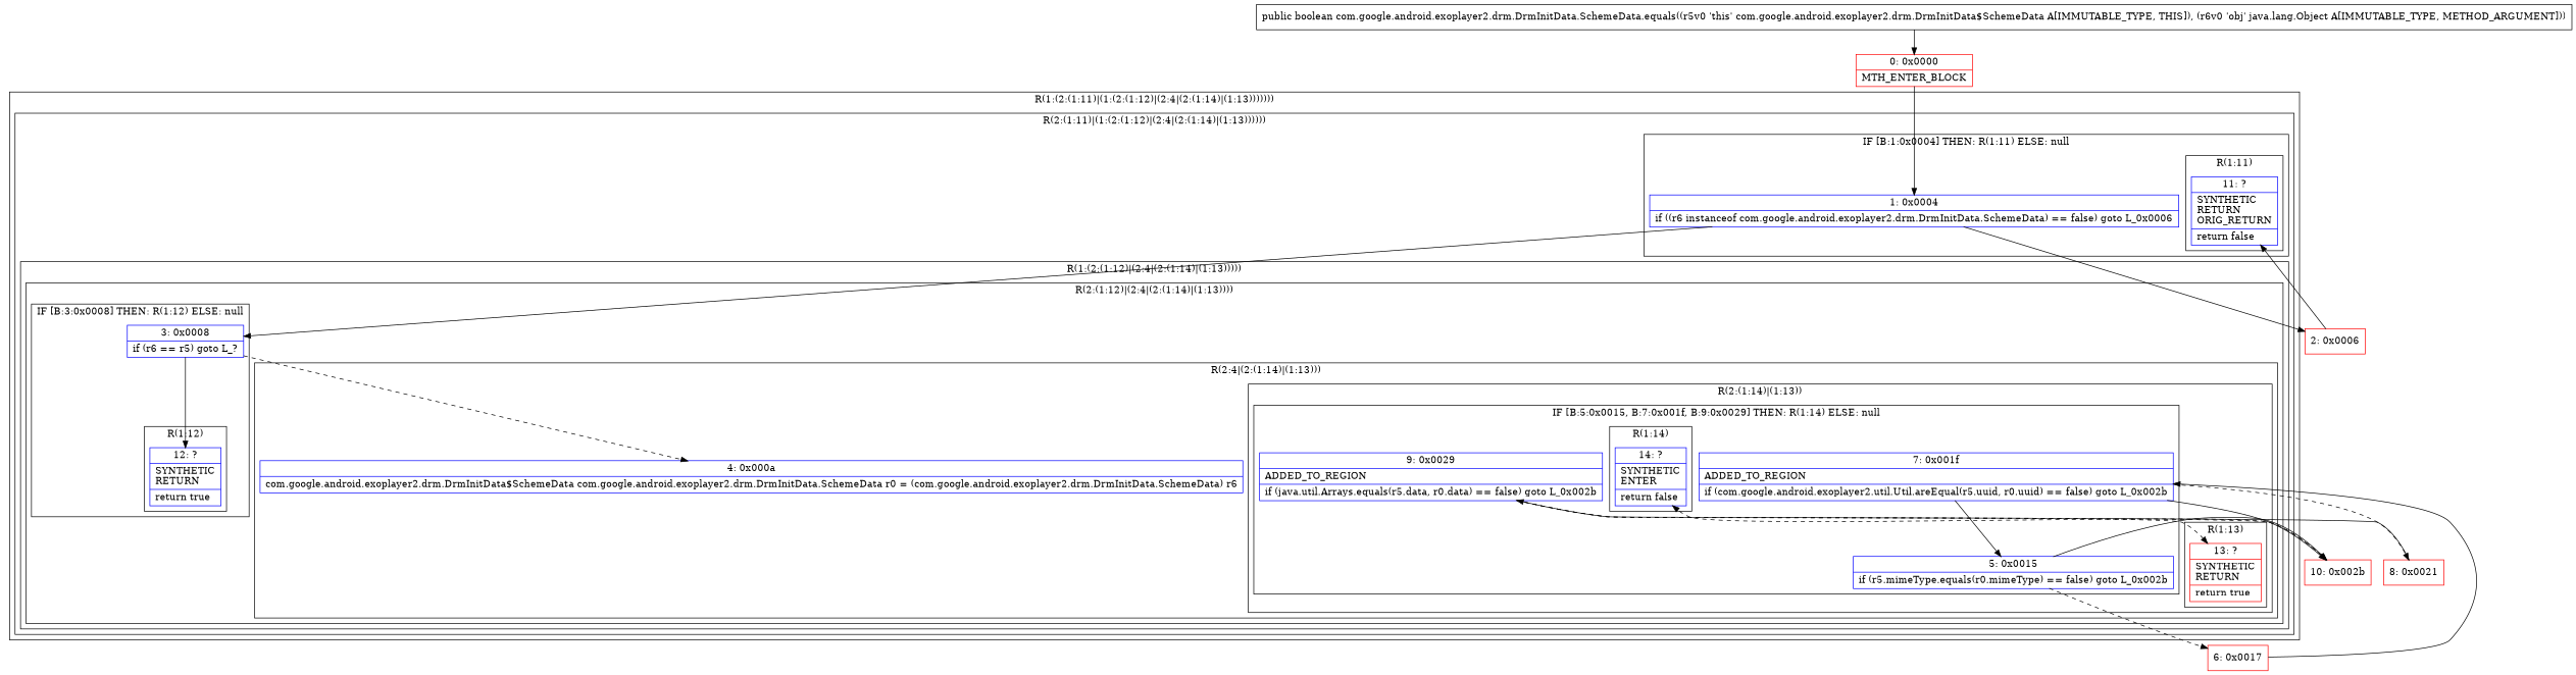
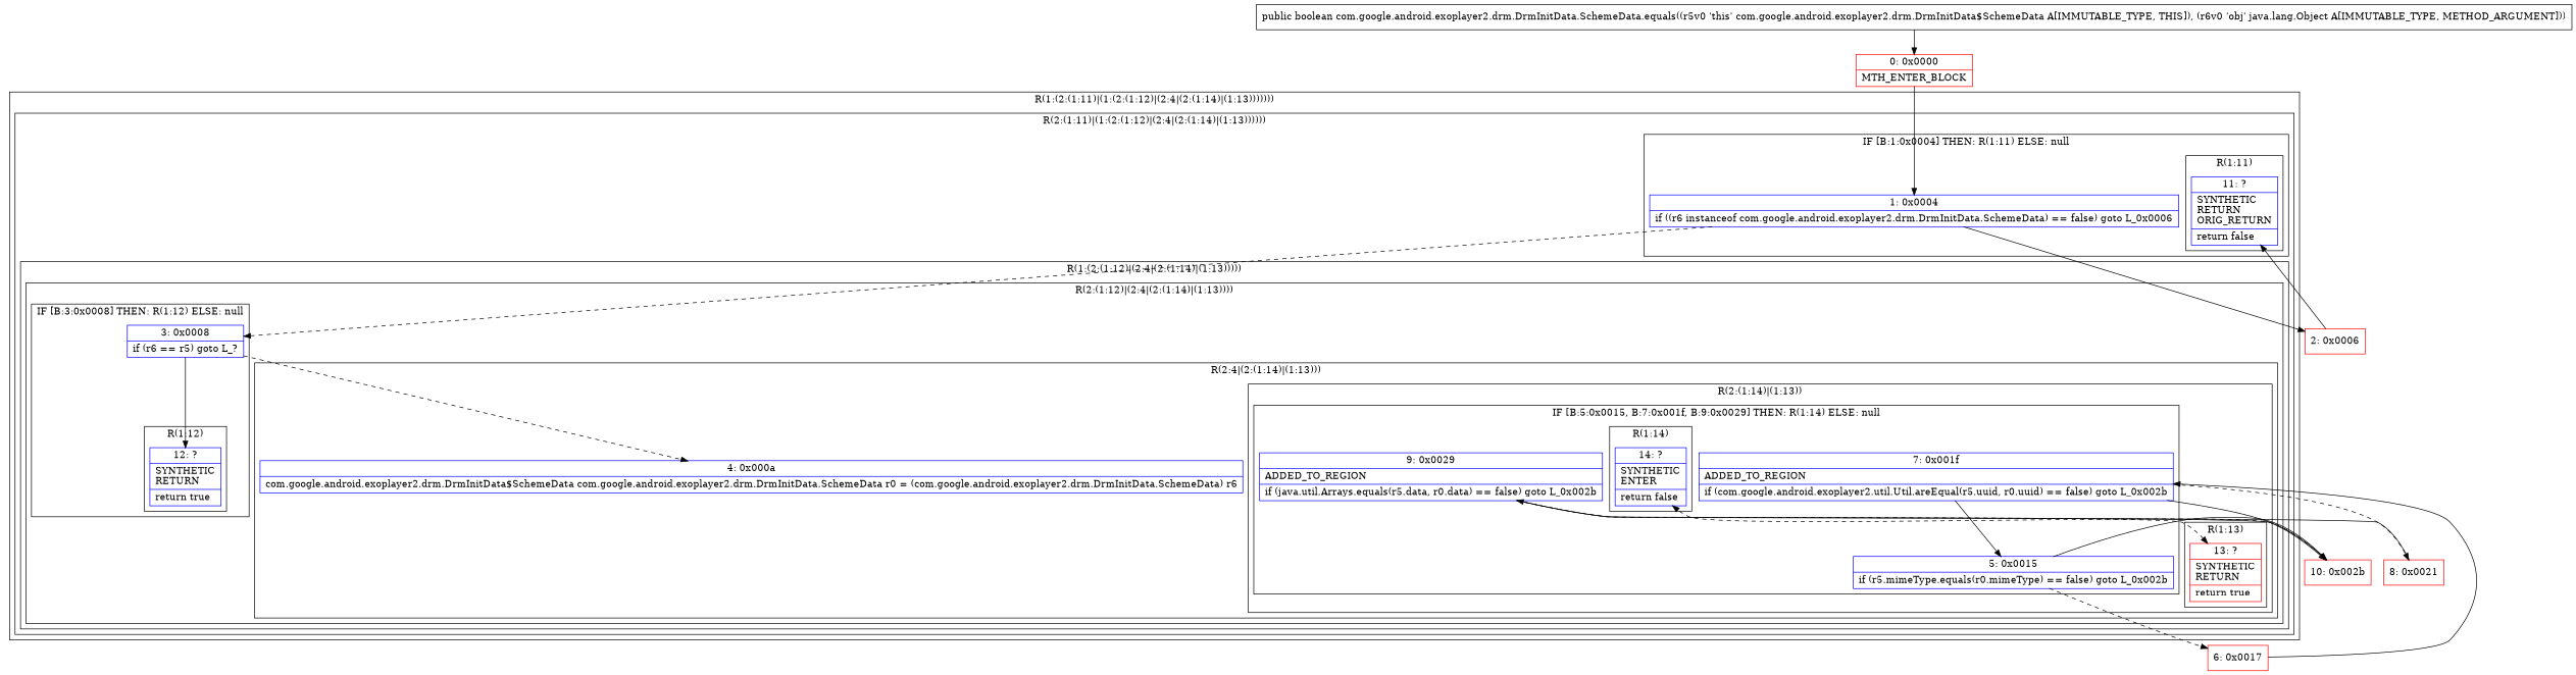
  digraph {
    node [color=blue shape=record]
    n1 [label="{11\:\ ?|SYNTHETIC\lRETURN\lORIG_RETURN\l|return false\l}"]
    n2 [label="{1\:\ 0x0004|if ((r6 instanceof com.google.android.exoplayer2.drm.DrmInitData.SchemeData) == false) goto L_0x0006\l}"]
    n3 [label="{12\:\ ?|SYNTHETIC\lRETURN\l|return true\l}"]
    n4 [label="{3\:\ 0x0008|if (r6 == r5) goto L_?\l}"]
    n5 [label="{14\:\ ?|SYNTHETIC\lENTER\l|return false\l}"]
    n6 [label="{5\:\ 0x0015|if (r5.mimeType.equals(r0.mimeType) == false) goto L_0x002b\l}"]
    n7 [label="{7\:\ 0x001f|ADDED_TO_REGION\l|if (com.google.android.exoplayer2.util.Util.areEqual(r5.uuid, r0.uuid) == false) goto L_0x002b\l}"]
    n8 [label="{9\:\ 0x0029|ADDED_TO_REGION\l|if (java.util.Arrays.equals(r5.data, r0.data) == false) goto L_0x002b\l}"]
    n9 [color=red label="{13\:\ ?|SYNTHETIC\lRETURN\l|return true\l}"]
    n10 [label="{4\:\ 0x000a|com.google.android.exoplayer2.drm.DrmInitData$SchemeData com.google.android.exoplayer2.drm.DrmInitData.SchemeData r0 = (com.google.android.exoplayer2.drm.DrmInitData.SchemeData) r6\l}"]
    n11 [color=red label="{2\:\ 0x0006}"]
    n12 [color=red label="{6\:\ 0x0017}"]
    n13 [color=red label="{10\:\ 0x002b}"]
    n14 [color=red label="{8\:\ 0x0021}"]
    n15 [color=red label="{0\:\ 0x0000|MTH_ENTER_BLOCK\l}"]
    n16 [label="{public boolean com.google.android.exoplayer2.drm.DrmInitData.SchemeData.equals((r5v0 'this' com.google.android.exoplayer2.drm.DrmInitData$SchemeData A[IMMUTABLE_TYPE, THIS]), (r6v0 'obj' java.lang.Object A[IMMUTABLE_TYPE, METHOD_ARGUMENT])) }" color=""]
    subgraph cluster_1 {
      label="R(1:(2:(1:11)|(1:(2:(1:12)|(2:4|(2:(1:14)|(1:13)))))))"
      subgraph cluster_2 {
        label="R(2:(1:11)|(1:(2:(1:12)|(2:4|(2:(1:14)|(1:13))))))"
        subgraph cluster_3 {
          label="IF [B:1:0x0004] THEN: R(1:11) ELSE: null"
          n2
          subgraph cluster_4 {
            label="R(1:11)"
            n1
          }
        }
        subgraph cluster_5 {
          label="R(1:(2:(1:12)|(2:4|(2:(1:14)|(1:13)))))"
          subgraph cluster_6 {
            label="R(2:(1:12)|(2:4|(2:(1:14)|(1:13))))"
            subgraph cluster_7 {
              label="IF [B:3:0x0008] THEN: R(1:12) ELSE: null"
              n4
              subgraph cluster_8 {
                label="R(1:12)"
                n3
              }
            }
            subgraph cluster_9 {
              label="R(2:4|(2:(1:14)|(1:13)))"
              n10
              subgraph cluster_10 {
                label="R(2:(1:14)|(1:13))"
                subgraph cluster_11 {
                  label="IF [B:5:0x0015, B:7:0x001f, B:9:0x0029] THEN: R(1:14) ELSE: null"
                  n6
                  n7
                  n8
                  subgraph cluster_12 {
                    label="R(1:14)"
                    n5
                  }
                }
                subgraph cluster_13 {
                  label="R(1:13)"
                  n9
                }
              }
            }
          }
        }
      }
    }
-   n2 -> n4 [style=solid]
+   n2 -> n4 [style=dashed]
    n2 -> n11
    n4 -> n3
    n4 -> n10 [style=dashed]
    n6 -> n12 [style=dashed]
    n6 -> n13
    n7 -> n6
    n7 -> n13
    n7 -> n14 [style=dashed]
    n8 -> n9 [style=dashed]
-   n8 -> n13 [style=dashed]
+   n8 -> n13
    n11 -> n1
    n12 -> n7
    n13 -> n5 [style=dashed]
    n14 -> n8
    n15 -> n2
    n16 -> n15
  }
